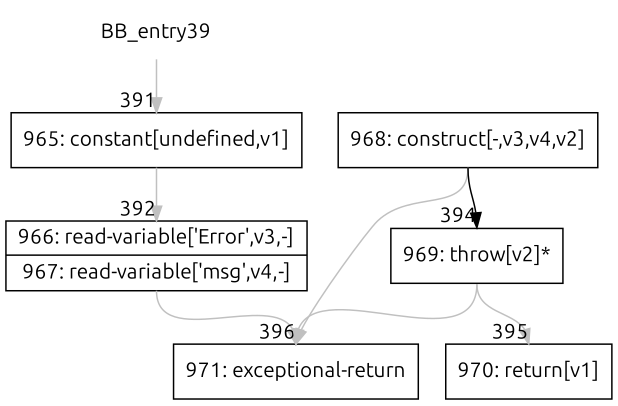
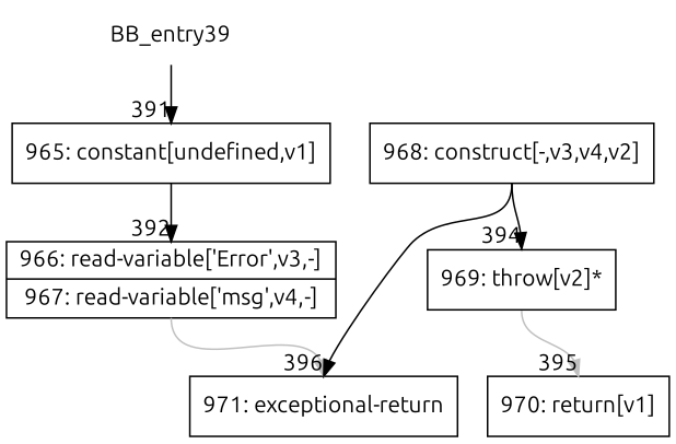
  digraph {
    fontname=Ubuntu
    rankdir=TD
    node [fontname=Ubuntu shape=record]
    edge [fontname=Ubuntu headport=n tailport=s color=gray]
    n1 [label=BB_entry39 shape=none]
    n2 [label="{965: constant[undefined,v1]}"]
    n3 [label="{966: read-variable['Error',v3,-]|967: read-variable['msg',v4,-]}"]
    n4 [label="{971: exceptional-return}"]
    n5 [label="{968: construct[-,v3,v4,v2]}"]
    n6 [label="{969: throw[v2]*}"]
    n7 [label="{970: return[v1]}"]
-   n1 -> n2 [headlabel="    391"]
-   n2 -> n3 [headlabel="      392"]
+   n1 -> n2 [headlabel="    391" color=""]
+   n2 -> n3 [headlabel="      392" color=""]
    n3 -> n4 [headlabel="      396"]
-   n5 -> n4
+   n5 -> n4 [color=black]
    n5 -> n6 [headlabel="      394" color=""]
-   n6 -> n4
    n6 -> n7 [headlabel="      395"]
  }
